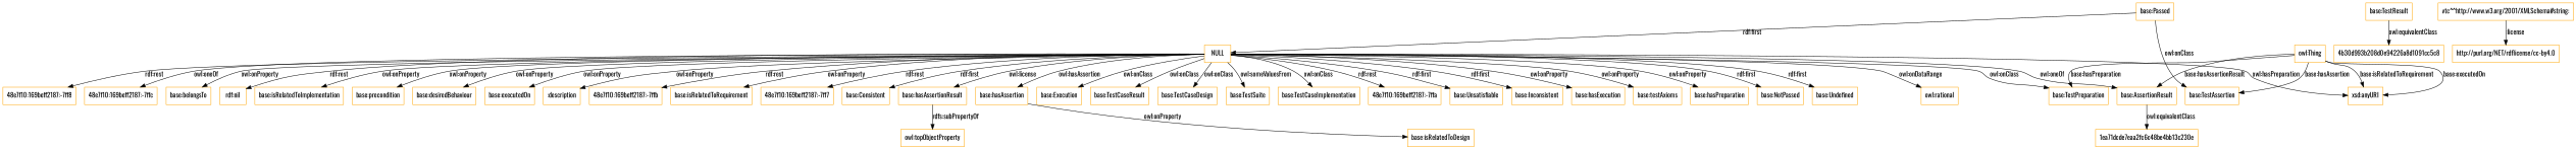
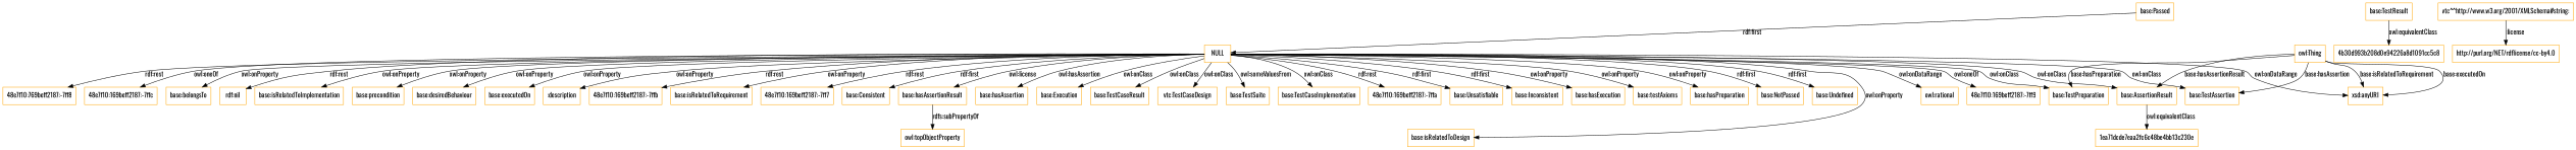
  digraph {
    fontname=Oswald
    rankdir=TB
    node [color=orange fontname=Oswald shape=rectangle]
    edge [fontname=Oswald]
    "base:AssertionResult"
    "1ea71dcde7eaa2fc6c48be4bb13c230e"
    "base:TestResult"
    "4b30d993b208d0e94226a8d1091cc5c8"
    "base:hasAssertionResult"
    "owl:topObjectProperty"
    NULL
    "base:Execution"
    "base:TestCaseResult"
-   "base:TestCaseDesign"
+   "base:TestCaseDesign" [label="vtc:TestCaseDesign"]
    "base:TestSuite"
    "base:TestCaseImplementation"
    "base:TestAssertion"
    "base:TestPreparation"
    "48e7f10:169beff2187:-7ffa"
    "base:Unsatisfiable"
    "base:Inconsistent"
    "base:hasExecution"
    "base:testAxioms"
    "base:hasPreparation"
    "base:NotPassed"
    "base:Undefined"
    "owl:rational"
+   "48e7f10:169beff2187:-7ff9"
    "base:hasAssertion"
-   "48e7f10:169beff2187:-7ff8"
+   "48e7f10:169beff2187:-7ff8" [label="48e7f10:769beff2187:-7ff8"]
    "48e7f10:169beff2187:-7ffc"
    "base:belongsTo"
    "rdf:nil"
    "base:isRelatedToImplementation"
    "base:precondition"
    "base:desiredBehaviour"
    "base:executedOn"
    ":description"
    "48e7f10:169beff2187:-7ffb"
    "base:isRelatedToRequirement"
    "48e7f10:169beff2187:-7ff7"
    "xsd:anyURI"
    "base:Consistent"
    "base:isRelatedToDesign"
    "base:Passed"
    "vtc^^http://www.w3.org/2001/XMLSchema#string:"
    "http://purl.org/NET/rdflicense/cc-by4.0"
    "owl:Thing"
    "base:AssertionResult" -> "1ea71dcde7eaa2fc6c48be4bb13c230e" [label="owl:equivalentClass"]
    "base:TestResult" -> "4b30d993b208d0e94226a8d1091cc5c8" [label="owl:equivalentClass"]
    "base:hasAssertionResult" -> "owl:topObjectProperty" [label="rdfs:subPropertyOf"]
-   NULL -> "base:AssertionResult" [label="owl:oneOf"]
+   NULL -> "base:AssertionResult" [label="owl:onClass"]
    NULL -> "base:hasAssertionResult" [label="owl:license"]
    NULL -> "base:Execution" [label="owl:onClass"]
    NULL -> "base:TestCaseResult" [label="owl:onClass"]
    NULL -> "base:TestCaseDesign" [label="owl:onClass"]
    NULL -> "base:TestSuite" [label="owl:someValuesFrom"]
    NULL -> "base:TestCaseImplementation" [label="owl:onClass"]
-   "base:Passed" -> "base:TestAssertion" [label="owl:onClass"]
+   NULL -> "base:TestAssertion" [label="owl:onClass"]
    NULL -> "base:TestPreparation" [label="owl:onClass"]
    NULL -> "48e7f10:169beff2187:-7ffa" [label="rdf:rest"]
    NULL -> "base:Unsatisfiable" [label="rdf:first"]
    NULL -> "base:Inconsistent" [label="rdf:first"]
    NULL -> "base:hasExecution" [label="owl:onProperty"]
    NULL -> "base:testAxioms" [label="owl:onProperty"]
    NULL -> "base:hasPreparation" [label="owl:onProperty"]
    NULL -> "base:NotPassed" [label="rdf:first"]
    NULL -> "base:Undefined" [label="rdf:first"]
    NULL -> "owl:rational" [label="owl:onDataRange"]
+   NULL -> "48e7f10:169beff2187:-7ff9" [label="owl:oneOf"]
    NULL -> "base:hasAssertion" [label="owl:hasAssertion"]
    NULL -> "48e7f10:169beff2187:-7ff8" [label="rdf:rest"]
    NULL -> "48e7f10:169beff2187:-7ffc" [label="owl:oneOf"]
    NULL -> "base:belongsTo" [label="owl:onProperty"]
    NULL -> "rdf:nil" [label="rdf:rest"]
    NULL -> "base:isRelatedToImplementation" [label="owl:onProperty"]
    NULL -> "base:precondition" [label="owl:onProperty"]
    NULL -> "base:desiredBehaviour" [label="owl:onProperty"]
    NULL -> "base:executedOn" [label="owl:onProperty"]
    NULL -> ":description" [label="owl:onProperty"]
    NULL -> "48e7f10:169beff2187:-7ffb" [label="rdf:rest"]
    NULL -> "base:isRelatedToRequirement" [label="owl:onProperty"]
    NULL -> "48e7f10:169beff2187:-7ff7" [label="rdf:rest"]
-   NULL -> "xsd:anyURI" [label="owl:hasPreparation"]
+   NULL -> "xsd:anyURI" [label="owl:onDataRange"]
    NULL -> "base:Consistent" [label="rdf:first"]
-   "base:hasAssertion" -> "base:isRelatedToDesign" [label="owl:onProperty"]
+   NULL -> "base:isRelatedToDesign" [label="owl:onProperty"]
    "base:Passed" -> NULL [label="rdf:first"]
    "vtc^^http://www.w3.org/2001/XMLSchema#string:" -> "http://purl.org/NET/rdflicense/cc-by4.0" [label=":license"]
    "owl:Thing" -> "base:AssertionResult" [label="base:hasAssertionResult"]
    "owl:Thing" -> "base:TestAssertion" [label="base:hasAssertion"]
    "owl:Thing" -> "base:TestPreparation" [label="base:hasPreparation"]
    "owl:Thing" -> "xsd:anyURI" [label="base:executedOn"]
    "owl:Thing" -> "xsd:anyURI" [label="base:isRelatedToRequirement"]
  }
